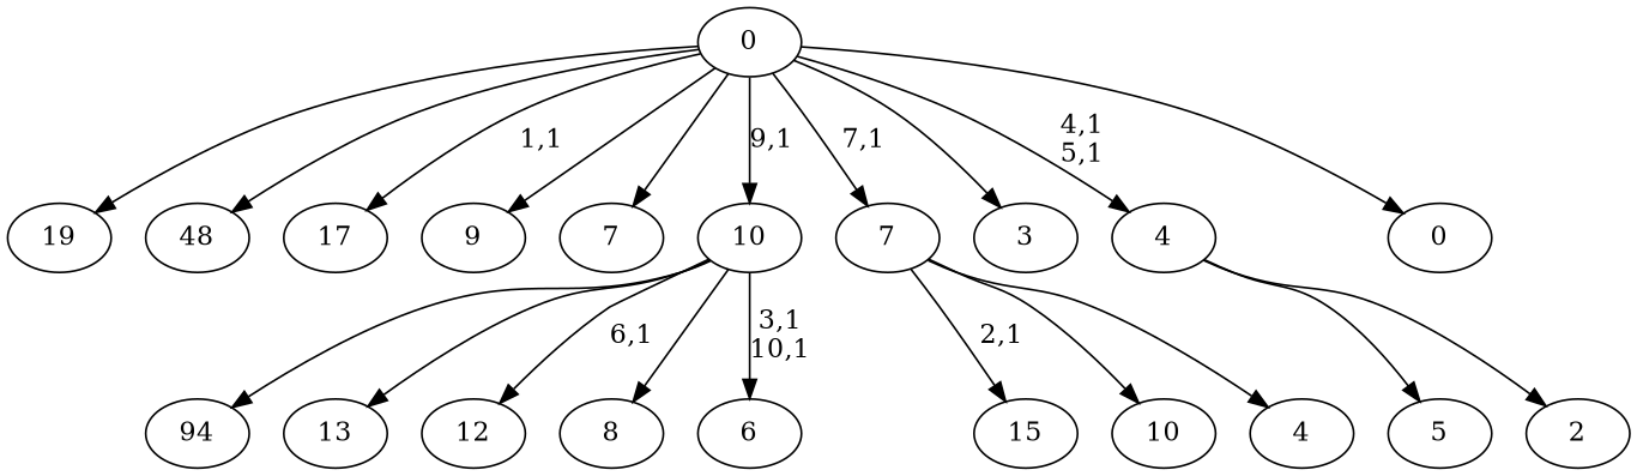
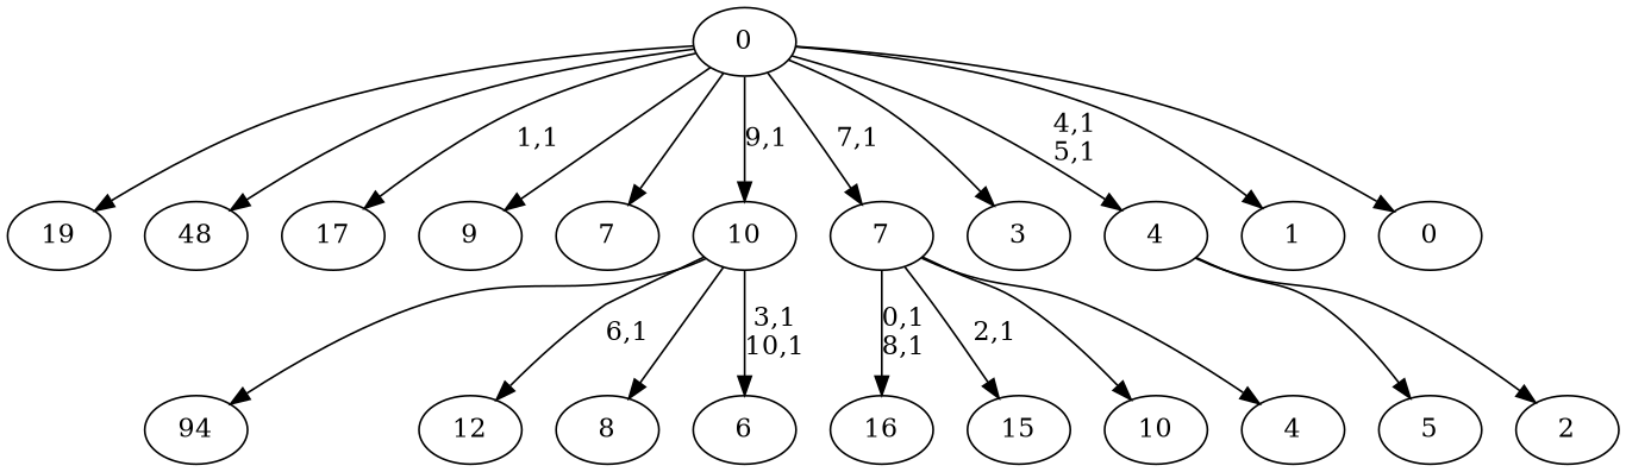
  digraph {
    n1 [label=19]
    n2 [label=48]
    n3 [label=17]
+   n4 [label=16]
    n5 [label=15]
    n6 [label=94]
-   n7 [label=13]
    n8 [label=12]
    n9 [label=10]
    n10 [label=9]
    n11 [label=8]
    n12 [label=7]
    n13 [label=6]
    10
    n15 [label=5]
    n16 [label=4]
    7
    n18 [label=3]
    n19 [label=2]
    4
+   n21 [label=1]
    n22 [label=0]
    0
    10 -> n6
-   10 -> n7
    10 -> n8 [label="6,1"]
    10 -> n11
    10 -> n13 [label="3,1\n10,1"]
+   7 -> n4 [label="0,1\n8,1"]
    7 -> n5 [label="2,1"]
    7 -> n9
    7 -> n16
    4 -> n15
    4 -> n19
    0 -> n1
    0 -> n2
    0 -> n3 [label="1,1"]
    0 -> n10
    0 -> n12
    0 -> 10 [label="9,1"]
    0 -> 7 [label="7,1"]
    0 -> n18
    0 -> 4 [label="4,1\n5,1"]
+   0 -> n21
    0 -> n22
  }
